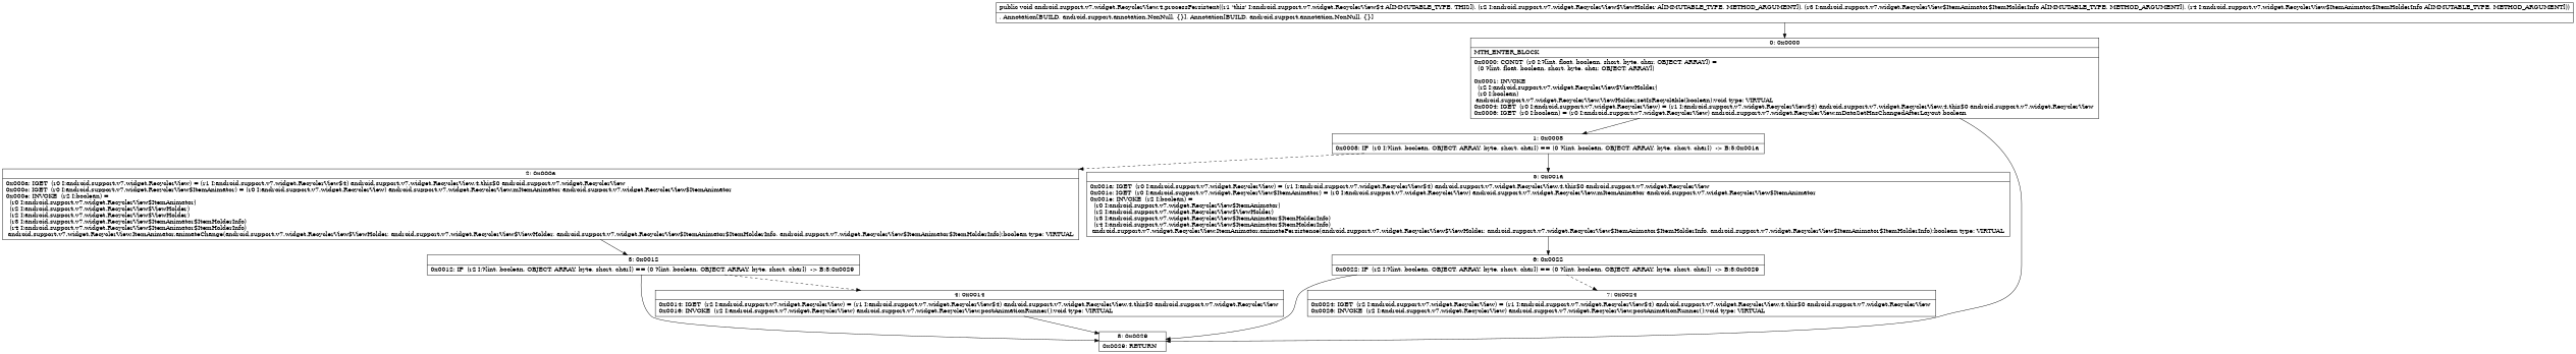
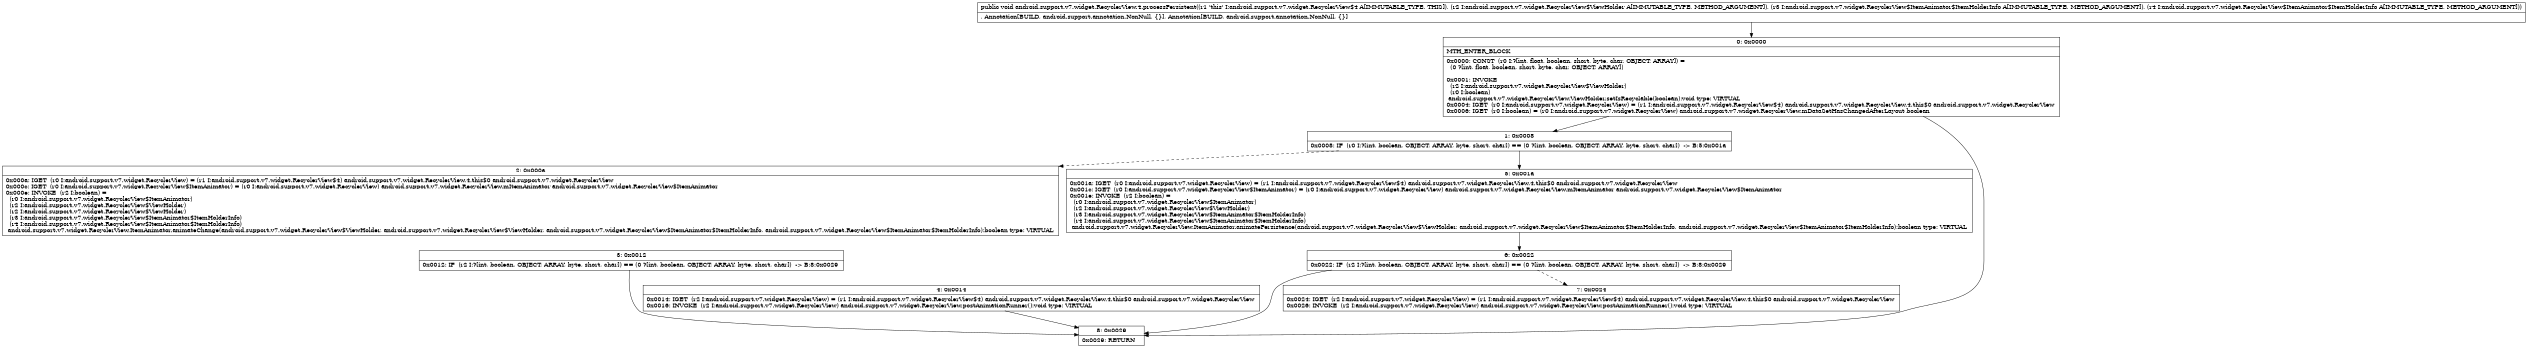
  digraph {
    node [shape=record]
    n1 [label="{0\:\ 0x0000|MTH_ENTER_BLOCK\l|0x0000: CONST  (r0 I:?[int, float, boolean, short, byte, char, OBJECT, ARRAY]) = \l  (0 ?[int, float, boolean, short, byte, char, OBJECT, ARRAY])\l \l0x0001: INVOKE  \l  (r2 I:android.support.v7.widget.RecyclerView$ViewHolder)\l  (r0 I:boolean)\l android.support.v7.widget.RecyclerView.ViewHolder.setIsRecyclable(boolean):void type: VIRTUAL \l0x0004: IGET  (r0 I:android.support.v7.widget.RecyclerView) = (r1 I:android.support.v7.widget.RecyclerView$4) android.support.v7.widget.RecyclerView.4.this$0 android.support.v7.widget.RecyclerView \l0x0006: IGET  (r0 I:boolean) = (r0 I:android.support.v7.widget.RecyclerView) android.support.v7.widget.RecyclerView.mDataSetHasChangedAfterLayout boolean \l}"]
    n2 [label="{1\:\ 0x0008|0x0008: IF  (r0 I:?[int, boolean, OBJECT, ARRAY, byte, short, char]) == (0 ?[int, boolean, OBJECT, ARRAY, byte, short, char])  \-\> B:5:0x001a \l}"]
    n3 [label="{8\:\ 0x0029|0x0029: RETURN   \l}"]
    n4 [label="{2\:\ 0x000a|0x000a: IGET  (r0 I:android.support.v7.widget.RecyclerView) = (r1 I:android.support.v7.widget.RecyclerView$4) android.support.v7.widget.RecyclerView.4.this$0 android.support.v7.widget.RecyclerView \l0x000c: IGET  (r0 I:android.support.v7.widget.RecyclerView$ItemAnimator) = (r0 I:android.support.v7.widget.RecyclerView) android.support.v7.widget.RecyclerView.mItemAnimator android.support.v7.widget.RecyclerView$ItemAnimator \l0x000e: INVOKE  (r2 I:boolean) = \l  (r0 I:android.support.v7.widget.RecyclerView$ItemAnimator)\l  (r2 I:android.support.v7.widget.RecyclerView$ViewHolder)\l  (r2 I:android.support.v7.widget.RecyclerView$ViewHolder)\l  (r3 I:android.support.v7.widget.RecyclerView$ItemAnimator$ItemHolderInfo)\l  (r4 I:android.support.v7.widget.RecyclerView$ItemAnimator$ItemHolderInfo)\l android.support.v7.widget.RecyclerView.ItemAnimator.animateChange(android.support.v7.widget.RecyclerView$ViewHolder, android.support.v7.widget.RecyclerView$ViewHolder, android.support.v7.widget.RecyclerView$ItemAnimator$ItemHolderInfo, android.support.v7.widget.RecyclerView$ItemAnimator$ItemHolderInfo):boolean type: VIRTUAL \l}"]
    n5 [label="{5\:\ 0x001a|0x001a: IGET  (r0 I:android.support.v7.widget.RecyclerView) = (r1 I:android.support.v7.widget.RecyclerView$4) android.support.v7.widget.RecyclerView.4.this$0 android.support.v7.widget.RecyclerView \l0x001c: IGET  (r0 I:android.support.v7.widget.RecyclerView$ItemAnimator) = (r0 I:android.support.v7.widget.RecyclerView) android.support.v7.widget.RecyclerView.mItemAnimator android.support.v7.widget.RecyclerView$ItemAnimator \l0x001e: INVOKE  (r2 I:boolean) = \l  (r0 I:android.support.v7.widget.RecyclerView$ItemAnimator)\l  (r2 I:android.support.v7.widget.RecyclerView$ViewHolder)\l  (r3 I:android.support.v7.widget.RecyclerView$ItemAnimator$ItemHolderInfo)\l  (r4 I:android.support.v7.widget.RecyclerView$ItemAnimator$ItemHolderInfo)\l android.support.v7.widget.RecyclerView.ItemAnimator.animatePersistence(android.support.v7.widget.RecyclerView$ViewHolder, android.support.v7.widget.RecyclerView$ItemAnimator$ItemHolderInfo, android.support.v7.widget.RecyclerView$ItemAnimator$ItemHolderInfo):boolean type: VIRTUAL \l}"]
    n6 [label="{3\:\ 0x0012|0x0012: IF  (r2 I:?[int, boolean, OBJECT, ARRAY, byte, short, char]) == (0 ?[int, boolean, OBJECT, ARRAY, byte, short, char])  \-\> B:8:0x0029 \l}"]
    n7 [label="{6\:\ 0x0022|0x0022: IF  (r2 I:?[int, boolean, OBJECT, ARRAY, byte, short, char]) == (0 ?[int, boolean, OBJECT, ARRAY, byte, short, char])  \-\> B:8:0x0029 \l}"]
    n8 [label="{4\:\ 0x0014|0x0014: IGET  (r2 I:android.support.v7.widget.RecyclerView) = (r1 I:android.support.v7.widget.RecyclerView$4) android.support.v7.widget.RecyclerView.4.this$0 android.support.v7.widget.RecyclerView \l0x0016: INVOKE  (r2 I:android.support.v7.widget.RecyclerView) android.support.v7.widget.RecyclerView.postAnimationRunner():void type: VIRTUAL \l}"]
    n9 [label="{7\:\ 0x0024|0x0024: IGET  (r2 I:android.support.v7.widget.RecyclerView) = (r1 I:android.support.v7.widget.RecyclerView$4) android.support.v7.widget.RecyclerView.4.this$0 android.support.v7.widget.RecyclerView \l0x0026: INVOKE  (r2 I:android.support.v7.widget.RecyclerView) android.support.v7.widget.RecyclerView.postAnimationRunner():void type: VIRTUAL \l}"]
    n10 [label="{public void android.support.v7.widget.RecyclerView.4.processPersistent((r1 'this' I:android.support.v7.widget.RecyclerView$4 A[IMMUTABLE_TYPE, THIS]), (r2 I:android.support.v7.widget.RecyclerView$ViewHolder A[IMMUTABLE_TYPE, METHOD_ARGUMENT]), (r3 I:android.support.v7.widget.RecyclerView$ItemAnimator$ItemHolderInfo A[IMMUTABLE_TYPE, METHOD_ARGUMENT]), (r4 I:android.support.v7.widget.RecyclerView$ItemAnimator$ItemHolderInfo A[IMMUTABLE_TYPE, METHOD_ARGUMENT]))  | , Annotation[BUILD, android.support.annotation.NonNull, \{\}], Annotation[BUILD, android.support.annotation.NonNull, \{\}]\l}"]
    n1 -> n2
    n1 -> n3
    n2 -> n4 [style=dashed]
    n2 -> n5
-   n4 -> n6
    n5 -> n7
    n6 -> n3
-   n6 -> n8 [style=dashed]
    n7 -> n3
    n7 -> n9 [style=dashed]
    n8 -> n3
    n10 -> n1
  }
